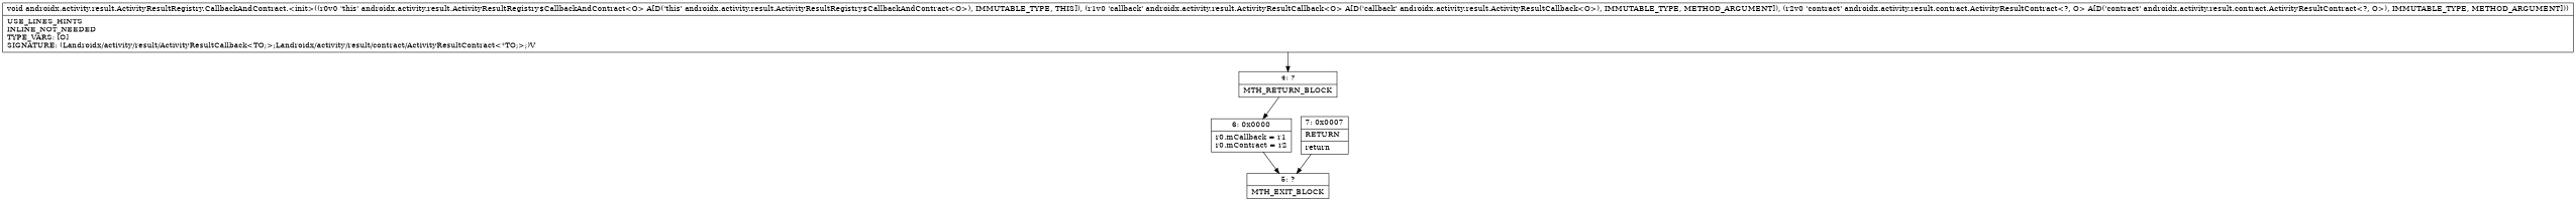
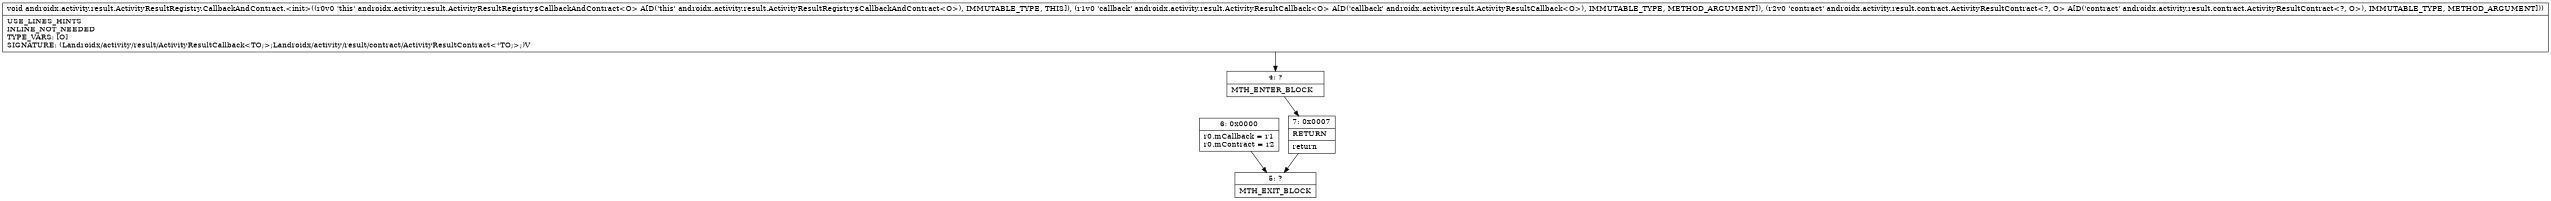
  digraph {
    node [shape=record]
-   n1 [label="{4\:\ ?|MTH_RETURN_BLOCK\l}"]
+   n1 [label="{4\:\ ?|MTH_ENTER_BLOCK\l}"]
    n2 [label="{6\:\ 0x0000|r0.mCallback = r1\lr0.mContract = r2\l}"]
    n3 [label="{5\:\ ?|MTH_EXIT_BLOCK\l}"]
    n4 [label="{7\:\ 0x0007|RETURN\l|return\l}"]
    n5 [label="{void androidx.activity.result.ActivityResultRegistry.CallbackAndContract.\<init\>((r0v0 'this' androidx.activity.result.ActivityResultRegistry$CallbackAndContract\<O\> A[D('this' androidx.activity.result.ActivityResultRegistry$CallbackAndContract\<O\>), IMMUTABLE_TYPE, THIS]), (r1v0 'callback' androidx.activity.result.ActivityResultCallback\<O\> A[D('callback' androidx.activity.result.ActivityResultCallback\<O\>), IMMUTABLE_TYPE, METHOD_ARGUMENT]), (r2v0 'contract' androidx.activity.result.contract.ActivityResultContract\<?, O\> A[D('contract' androidx.activity.result.contract.ActivityResultContract\<?, O\>), IMMUTABLE_TYPE, METHOD_ARGUMENT]))  | USE_LINES_HINTS\lINLINE_NOT_NEEDED\lTYPE_VARS: [O]\lSIGNATURE: (Landroidx\/activity\/result\/ActivityResultCallback\<TO;\>;Landroidx\/activity\/result\/contract\/ActivityResultContract\<*TO;\>;)V\l}"]
-   n1 -> n2
+   n1 -> n4
    n2 -> n3
    n4 -> n3
    n5 -> n1
  }
